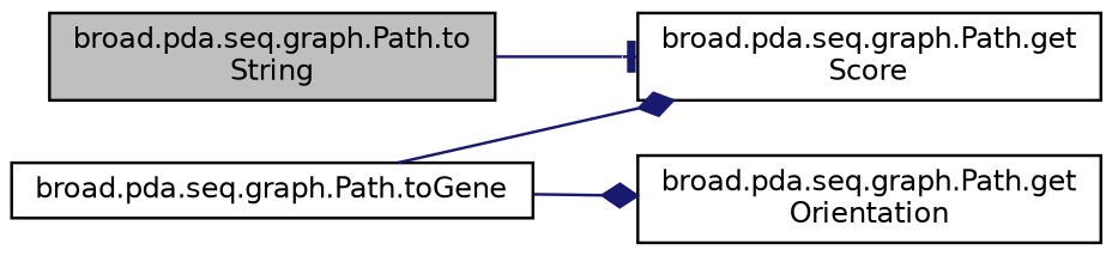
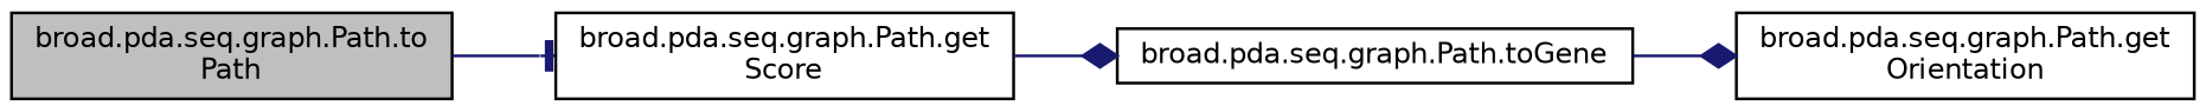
  digraph {
    rankdir=LR
    node [color=black fillcolor=white fontname=Helvetica fontsize=10 shape=record style=filled]
    edge [arrowhead=diamond color=midnightblue fontname=Helvetica fontsize=10 labelfontname=Helvetica labelfontsize=10 style=solid]
-   n1 [fillcolor=grey75 fontcolor=black height=0.2 label="broad.pda.seq.graph.Path.to\lString" width=0.4]
+   n1 [fillcolor=grey75 fontcolor=black height=0.2 label="broad.pda.seq.graph.Path.to\lPath" width=0.4]
    n2 [height=0.2 label="broad.pda.seq.graph.Path.get\lScore" width=0.4]
    n3 [height=0.2 label="broad.pda.seq.graph.Path.toGene" width=0.4]
    n4 [height=0.2 label="broad.pda.seq.graph.Path.get\lOrientation" width=0.4]
    n1 -> n2 [arrowhead=tee]
-   n3 -> n2
+   n2 -> n3
    n3 -> n4
  }
